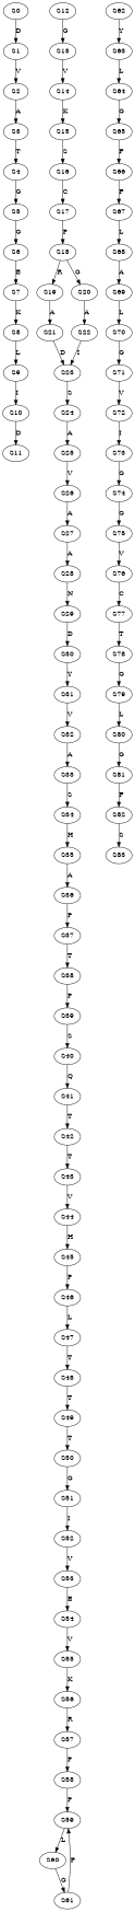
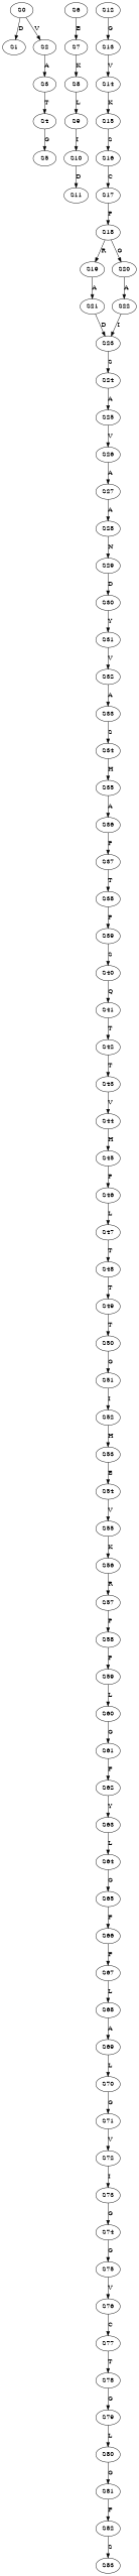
  strict digraph {
    S0
    S1
    S2
    S3
    S4
    S5
    S6
    S7
    S8
    S9
    S10
    S11
    S12
    S13
    S14
    S15
    S16
    S17
    S18
    S19
    S20
    S21
    S22
    S23
    S24
    S25
    S26
    S27
    S28
    S29
    S30
    S31
    S32
    S33
    S34
    S35
    S36
    S37
    S38
    S39
    S40
    S41
    S42
    S43
    S44
    S45
    S46
    S47
    S48
    S49
    S50
    S51
    S52
    S53
    S54
    S55
    S56
    S57
    S58
    S59
    S60
    S61
    S62
    S63
    S64
    S65
    S66
    S67
    S68
    S69
    S70
    S71
    S72
    S73
    S74
    S75
    S76
    S77
    S78
    S79
    S80
    S81
    S82
    S83
    S0 -> S1 [label=D]
-   S1 -> S2 [label=V]
+   S0 -> S2 [label=V]
    S2 -> S3 [label=A]
    S3 -> S4 [label=T]
    S4 -> S5 [label=G]
-   S5 -> S6 [label=G]
    S6 -> S7 [label=E]
    S7 -> S8 [label=K]
    S8 -> S9 [label=L]
    S9 -> S10 [label=I]
    S10 -> S11 [label=D]
    S12 -> S13 [label=G]
    S13 -> S14 [label=V]
    S14 -> S15 [label=K]
    S15 -> S16 [label=S]
    S16 -> S17 [label=C]
    S17 -> S18 [label=P]
    S18 -> S19 [label=R]
    S18 -> S20 [label=G]
    S19 -> S21 [label=A]
    S20 -> S22 [label=A]
    S21 -> S23 [label=D]
    S22 -> S23 [label=I]
    S23 -> S24 [label=S]
    S24 -> S25 [label=A]
    S25 -> S26 [label=V]
    S26 -> S27 [label=A]
    S27 -> S28 [label=A]
    S28 -> S29 [label=N]
    S29 -> S30 [label=D]
    S30 -> S31 [label=Y]
    S31 -> S32 [label=V]
    S32 -> S33 [label=A]
    S33 -> S34 [label=S]
    S34 -> S35 [label=H]
    S35 -> S36 [label=A]
    S36 -> S37 [label=P]
    S37 -> S38 [label=T]
    S38 -> S39 [label=P]
    S39 -> S40 [label=S]
    S40 -> S41 [label=Q]
    S41 -> S42 [label=T]
    S42 -> S43 [label=T]
    S43 -> S44 [label=V]
    S44 -> S45 [label=H]
    S45 -> S46 [label=P]
    S46 -> S47 [label=L]
    S47 -> S48 [label=T]
    S48 -> S49 [label=T]
    S49 -> S50 [label=T]
    S50 -> S51 [label=G]
    S51 -> S52 [label=I]
-   S52 -> S53 [label=V]
+   S52 -> S53 [label=H]
    S53 -> S54 [label=E]
    S54 -> S55 [label=V]
    S55 -> S56 [label=K]
    S56 -> S57 [label=R]
    S57 -> S58 [label=P]
    S58 -> S59 [label=P]
    S59 -> S60 [label=L]
    S60 -> S61 [label=G]
-   S61 -> S59 [label=F]
+   S61 -> S62 [label=F]
    S62 -> S63 [label=Y]
    S63 -> S64 [label=L]
    S64 -> S65 [label=G]
    S65 -> S66 [label=F]
    S66 -> S67 [label=F]
    S67 -> S68 [label=L]
    S68 -> S69 [label=A]
    S69 -> S70 [label=L]
    S70 -> S71 [label=G]
    S71 -> S72 [label=V]
    S72 -> S73 [label=I]
    S73 -> S74 [label=G]
    S74 -> S75 [label=G]
    S75 -> S76 [label=V]
    S76 -> S77 [label=C]
    S77 -> S78 [label=T]
    S78 -> S79 [label=G]
    S79 -> S80 [label=L]
    S80 -> S81 [label=G]
    S81 -> S82 [label=F]
    S82 -> S83 [label=S]
  }
